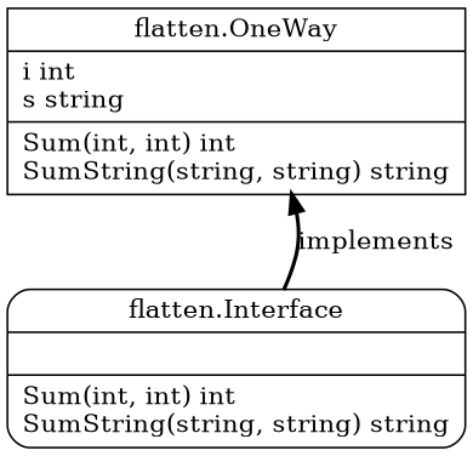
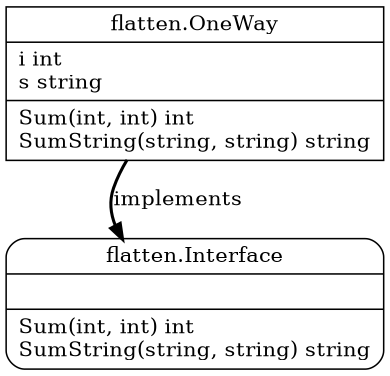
  digraph {
    n1 [label="{flatten.OneWay|i int\ls string\l|Sum(int, int) int\lSumString(string, string) string\l}" shape=record]
    n2 [label="{flatten.Interface||Sum(int, int) int\lSumString(string, string) string\l}" shape=Mrecord]
-   n2 -> n1 [label=implements style=bold]
+   n1 -> n2 [label=implements style=bold]
  }
